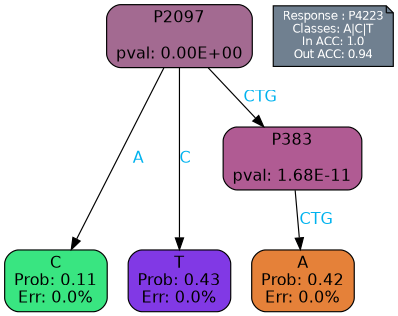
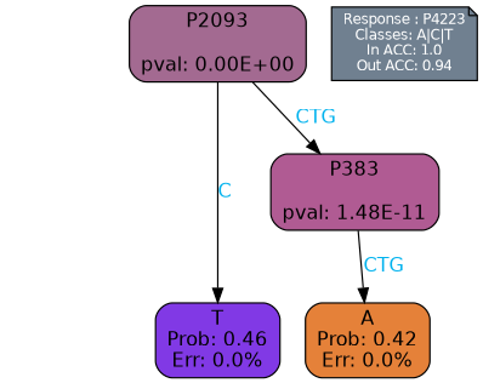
  digraph {
    ranksep=equally
    splines=polylines
    node [color=black fontname=helvetica shape=box style="filled, rounded"]
    edge [fontcolor=deepskyblue2 fontname=helvetica]
-   n1 [fillcolor="#39e581" label="C\nProb: 0.11\nErr: 0.0%"]
    n2 [fillcolor="#e58139" label="A\nProb: 0.42\nErr: 0.0%"]
-   n3 [fillcolor="#8139e5" label="T\nProb: 0.43\nErr: 0.0%"]
+   n3 [fillcolor="#8139e5" label="T\nProb: 0.46\nErr: 0.0%"]
    n4 [align=left fillcolor=slategray fontcolor=white fontsize=10 label="Response : P4223\nClasses: A|C|T\nIn ACC: 1.0\nOut ACC: 0.94\n" shape=note style=filled]
-   n5 [fillcolor="#a36a91" label="P2097\n\npval: 0.00E+00"]
-   n6 [fillcolor="#b05b93" label="P383\n\npval: 1.68E-11"]
+   n5 [fillcolor="#a36a91" label="P2093\n\npval: 0.00E+00"]
+   n6 [fillcolor="#b05b93" label="P383\n\npval: 1.48E-11"]
    subgraph sub_1 {
      rank=same
-     n1
      n2
      n3
    }
    subgraph sub_2 {
      rank=same
      n4
      n5
    }
-   n5 -> n1 [label=A]
    n5 -> n3 [label=C]
    n5 -> n6 [label=CTG]
    n6 -> n2 [label=CTG]
  }
